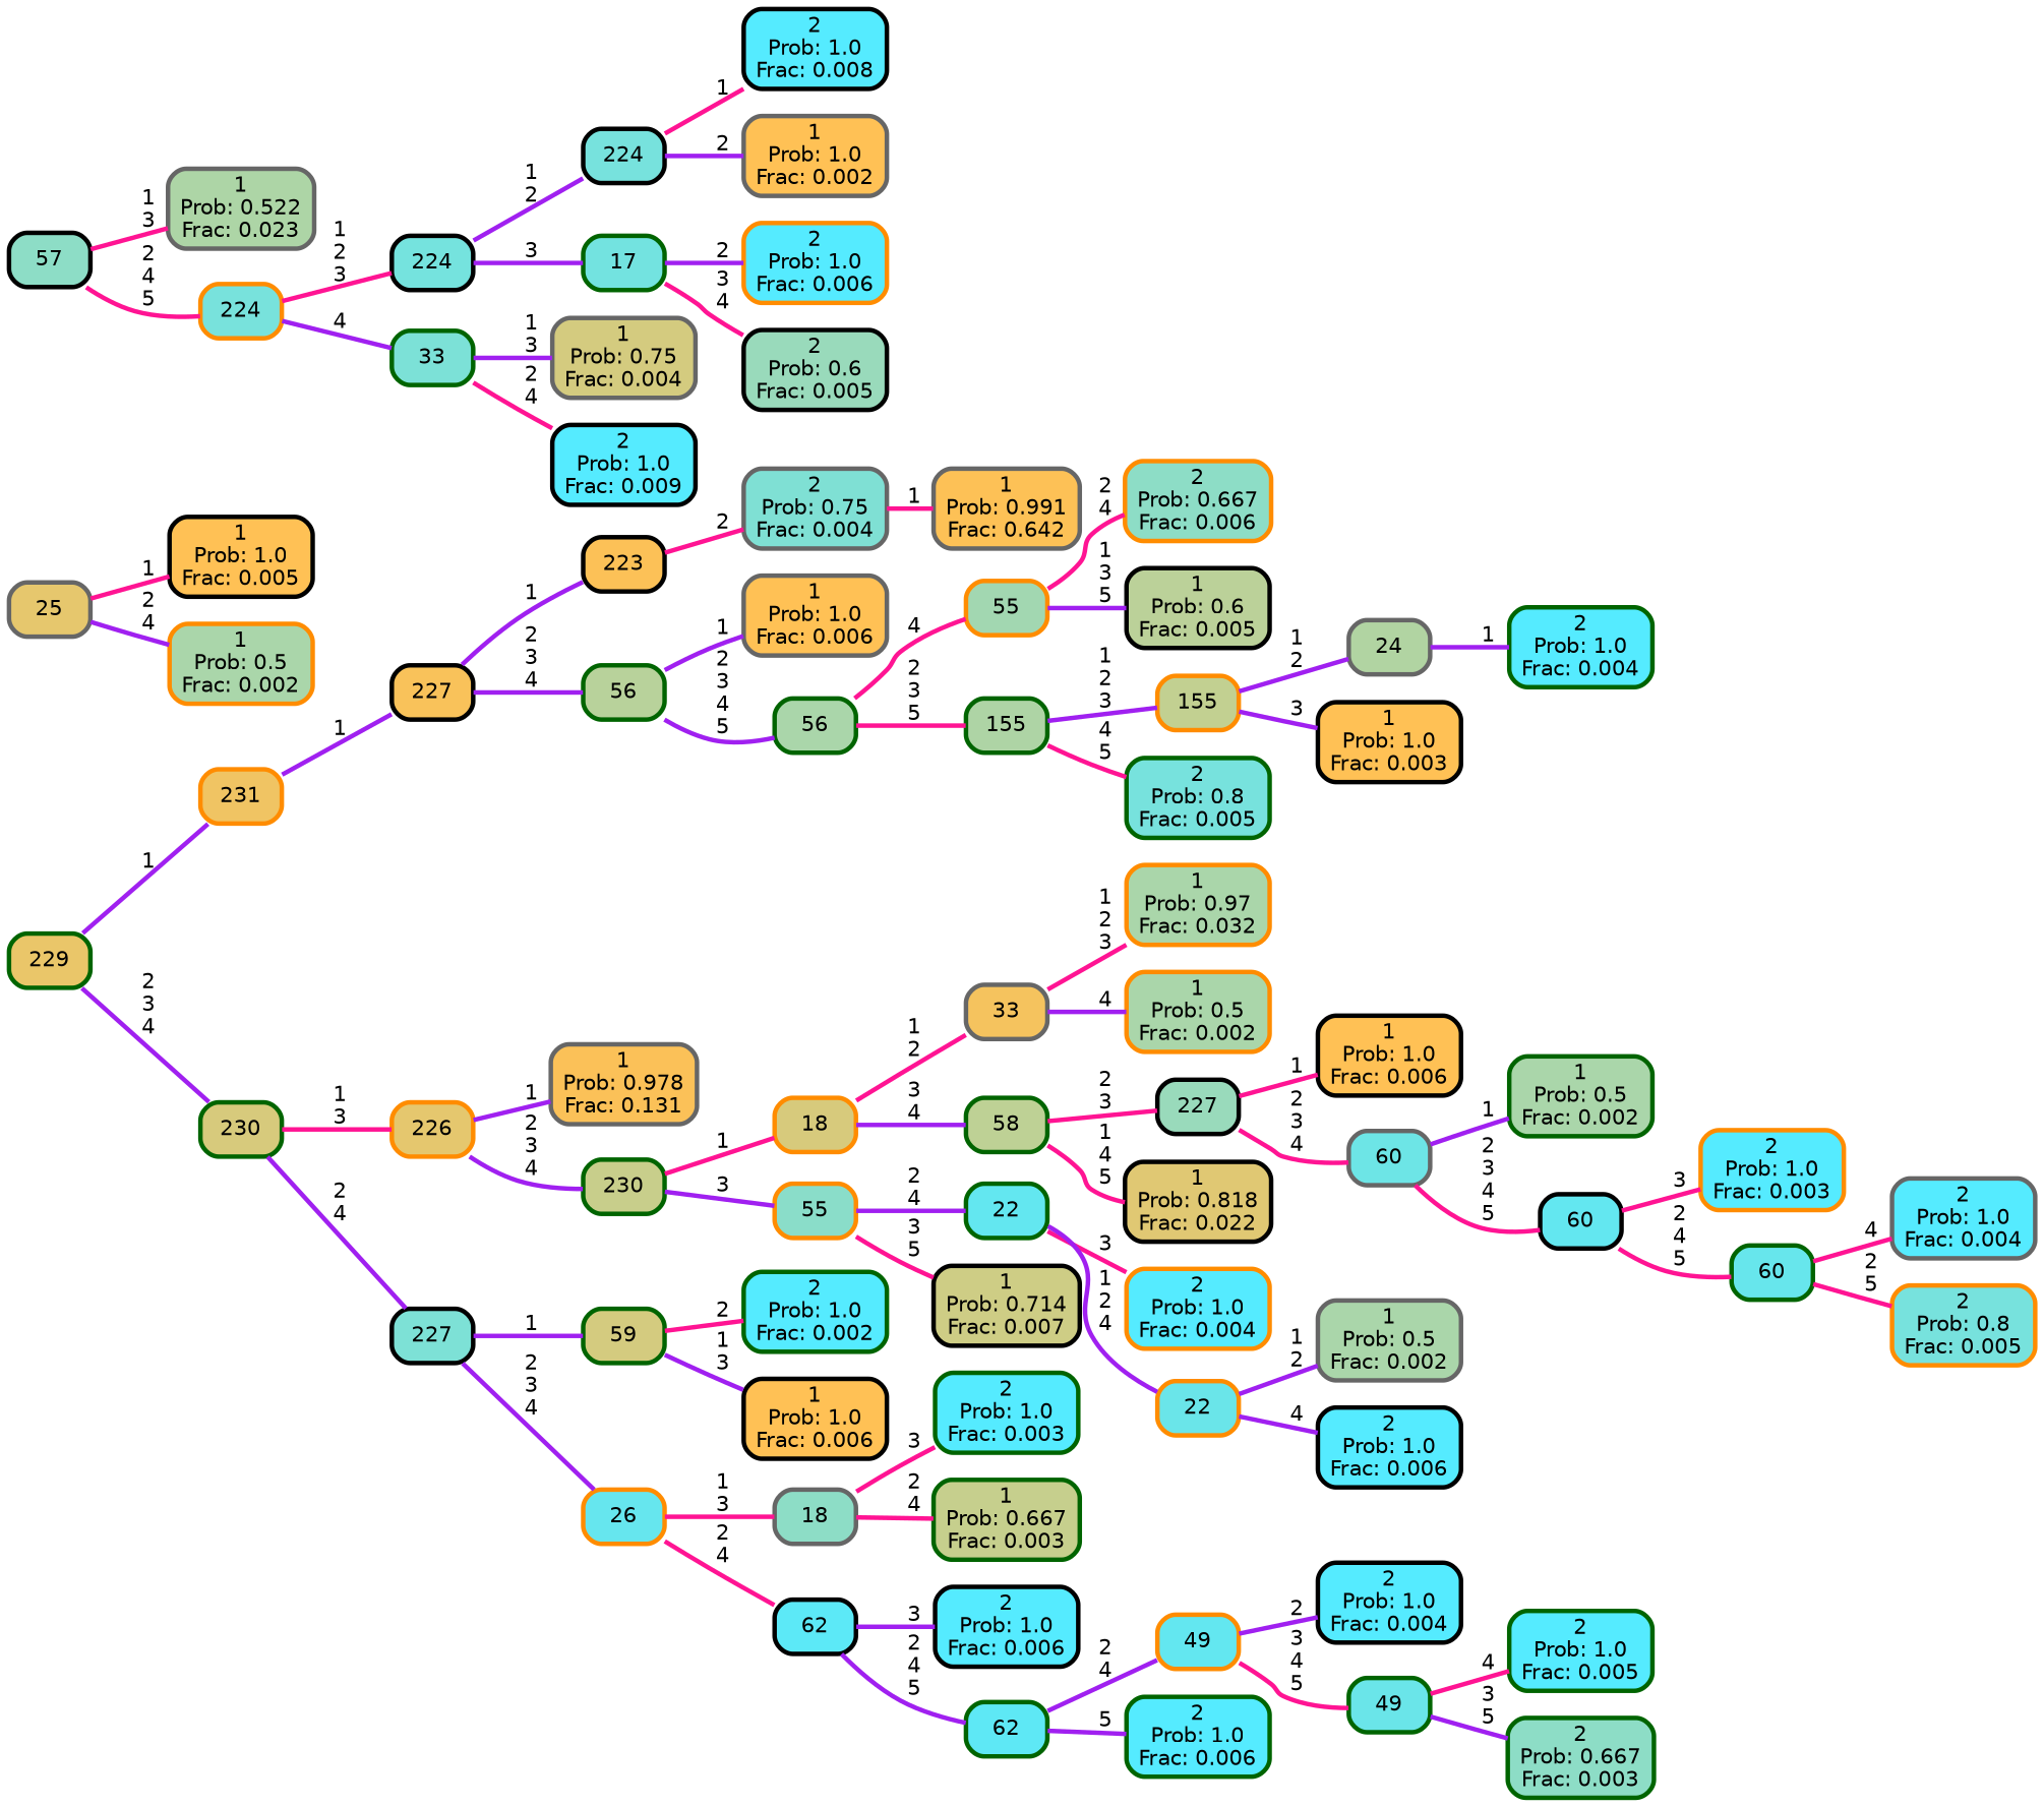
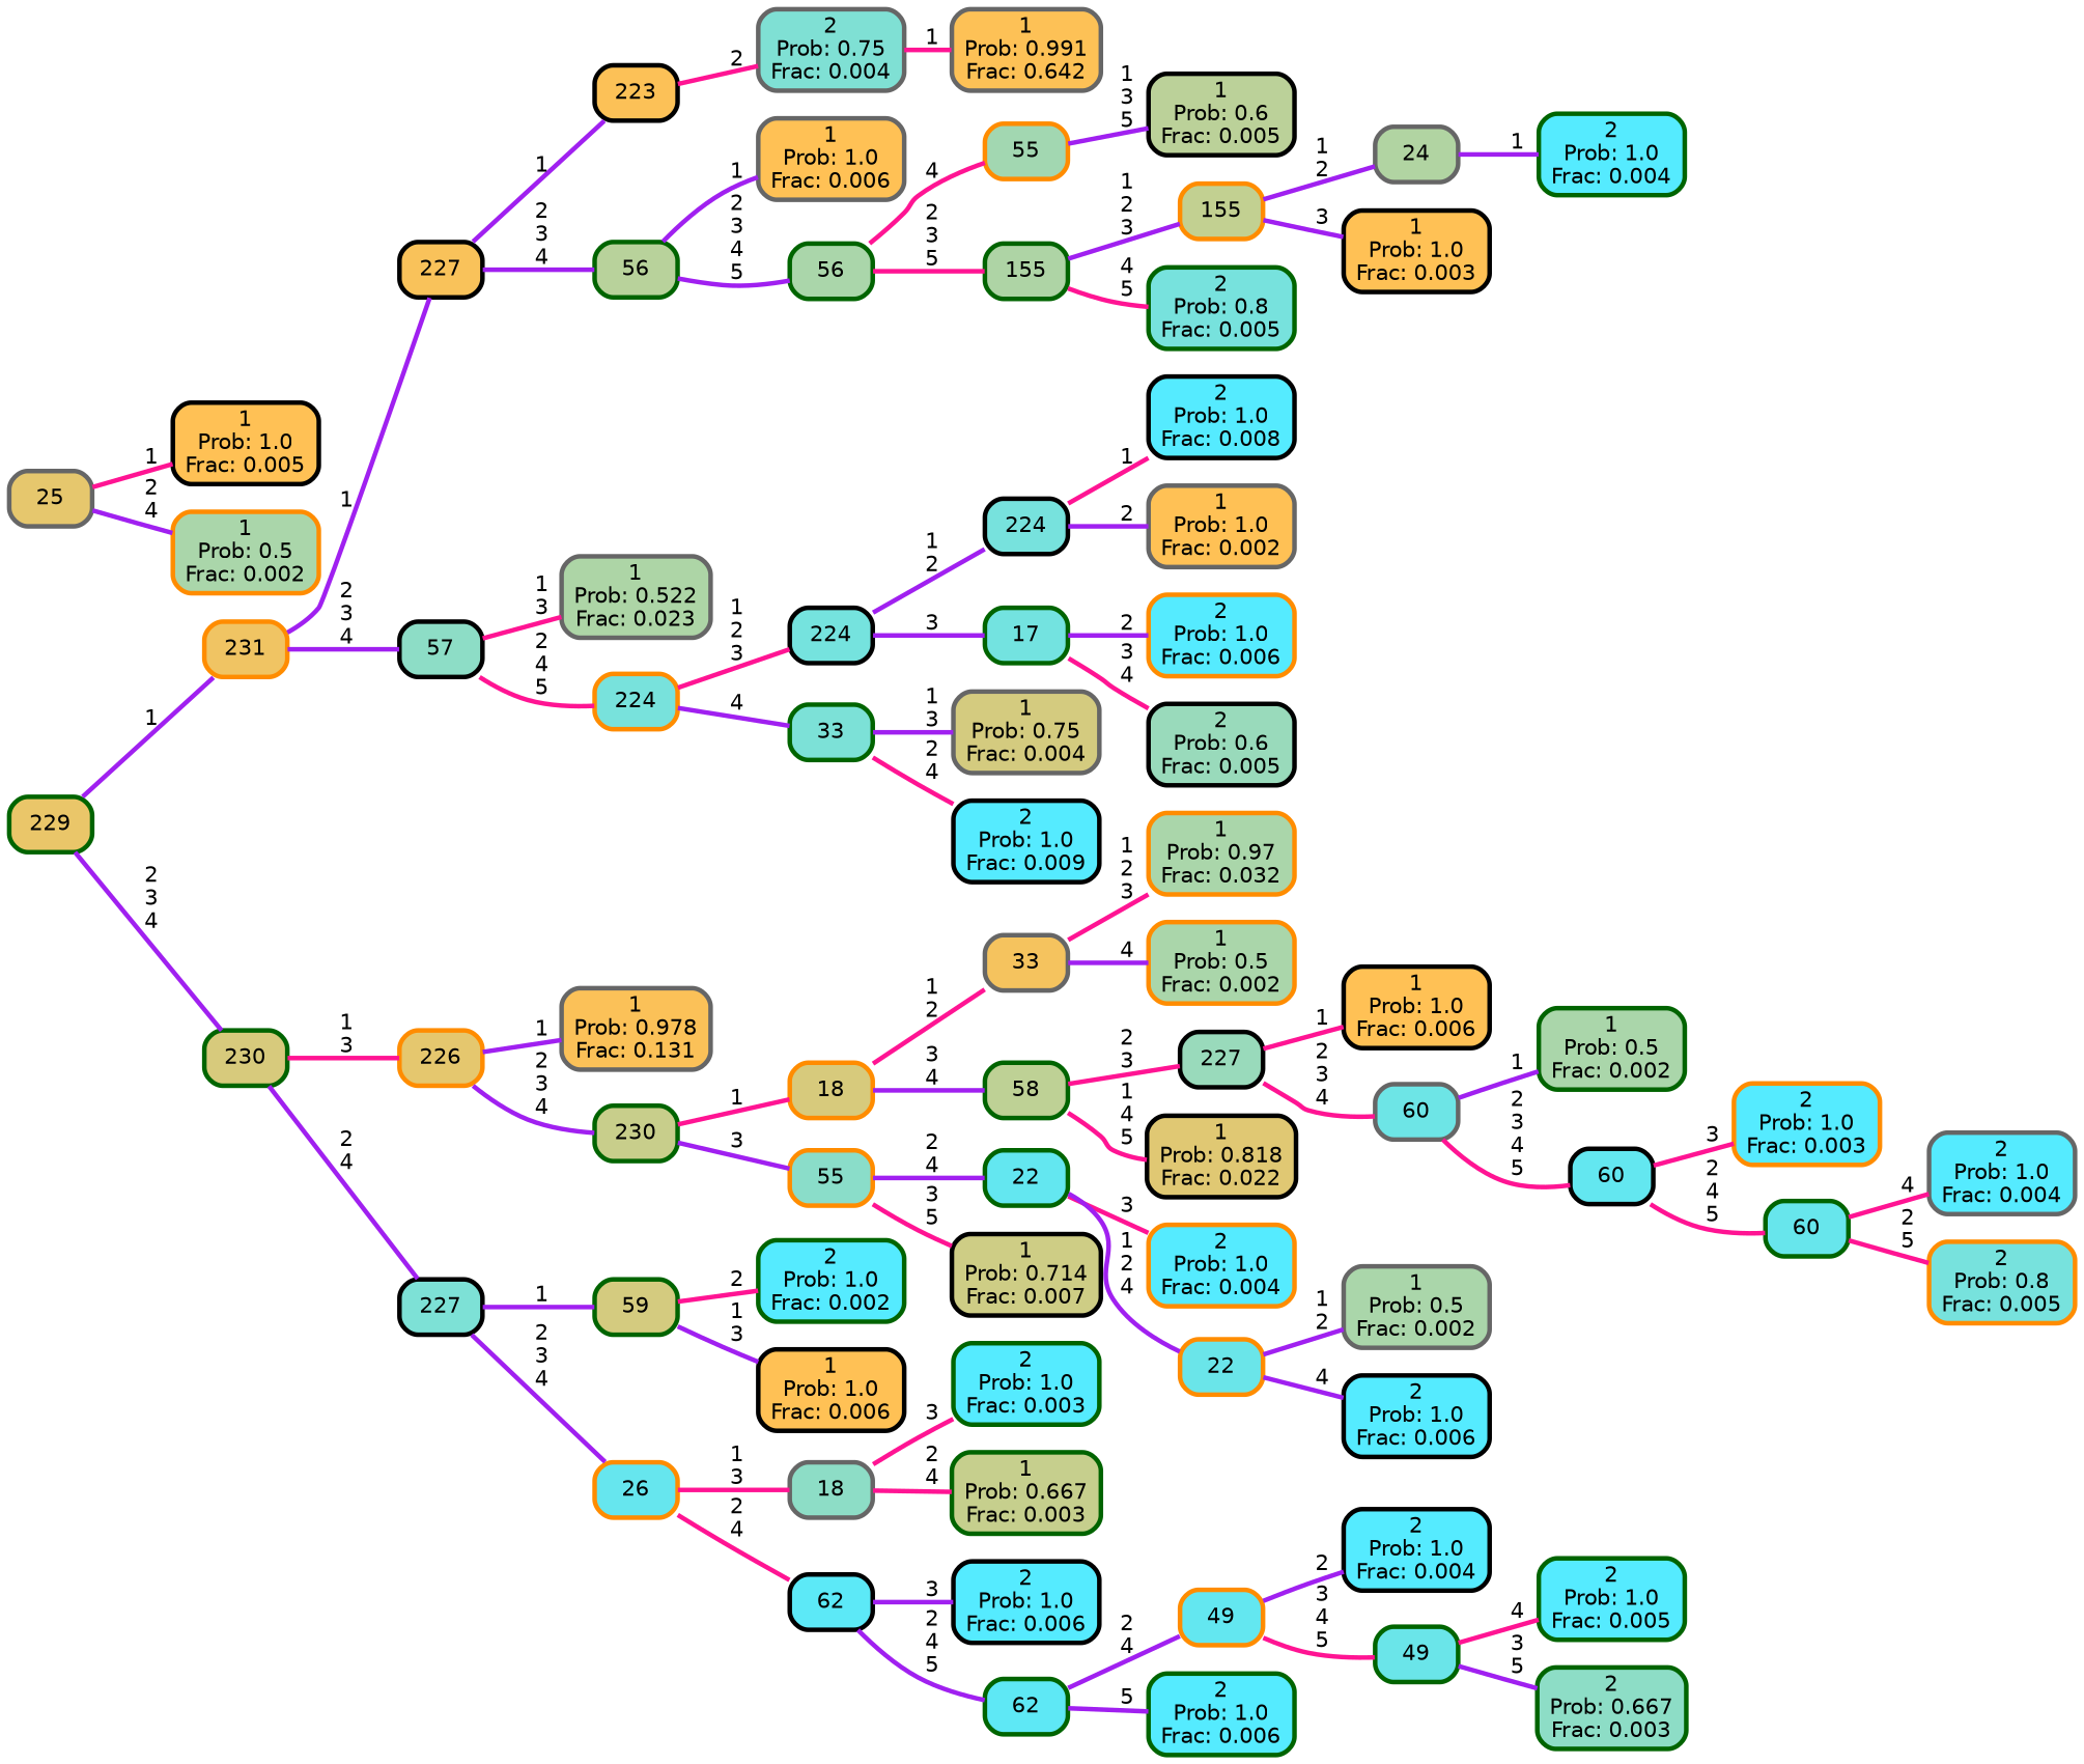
  graph {
    rankdir=LR
    ranksep="0 equally"
    splines=straight
    node [color=darkgreen fillcolor="#55ebff" fontcolor=black fontname=helvetica penwidth=3 shape=box style="filled, rounded"]
    edge [color=purple fontname=helvetica penwidth=3]
    n1 [color=gray40 fillcolor="#fdc156" label="1\nProb: 0.991\nFrac: 0.642"]
    n2 [color=black fillcolor="#fcc157" label=223]
    n3 [color=gray40 fillcolor="#7fe0d4" label="2\nProb: 0.75\nFrac: 0.004"]
    n4 [color=black fillcolor="#f9c25a" label=227]
    n5 [fillcolor="#b8d29b" label=56]
    n6 [color=gray40 fillcolor="#ffc155" label="1\nProb: 1.0\nFrac: 0.006"]
    n7 [fillcolor="#aad6aa" label=56]
    n8 [color=darkorange fillcolor="#a2d7b1" label=55]
    n9 [fillcolor="#aed4a5" label=155]
-   n10 [color=darkorange fillcolor="#8dddc6" label="2\nProb: 0.667\nFrac: 0.006"]
    n11 [color=black fillcolor="#bbd199" label="1\nProb: 0.6\nFrac: 0.005"]
    n12 [color=darkorange fillcolor="#c2d091" label=155]
    n13 [fillcolor="#77e2dd" label="2\nProb: 0.8\nFrac: 0.005"]
    n14 [label="2\nProb: 1.0\nFrac: 0.004"]
    n15 [color=gray40 fillcolor="#b1d4a2" label=24]
    n16 [color=gray40 fillcolor="#e6c76d" label=25]
    n17 [color=black fillcolor="#ffc155" label="1\nProb: 1.0\nFrac: 0.005"]
    n18 [color=darkorange fillcolor="#aad6aa" label="1\nProb: 0.5\nFrac: 0.002"]
    n19 [color=black fillcolor="#ffc155" label="1\nProb: 1.0\nFrac: 0.003"]
    n20 [color=darkorange fillcolor="#f0c463" label=231]
    n21 [color=black fillcolor="#8dddc6" label=57]
    n22 [color=gray40 fillcolor="#add5a6" label="1\nProb: 0.522\nFrac: 0.023"]
    n23 [color=darkorange fillcolor="#78e2dc" label=224]
    n24 [color=black fillcolor="#75e3de" label=224]
    n25 [fillcolor="#7ce1d7" label=33]
    n26 [color=black label="2\nProb: 1.0\nFrac: 0.008"]
    n27 [color=black fillcolor="#77e2dd" label=224]
    n28 [color=gray40 fillcolor="#ffc155" label="1\nProb: 1.0\nFrac: 0.002"]
    n29 [fillcolor="#73e3e0" label=17]
    n30 [color=darkorange label="2\nProb: 1.0\nFrac: 0.006"]
    n31 [color=black fillcolor="#99dabb" label="2\nProb: 0.6\nFrac: 0.005"]
    n32 [color=gray40 fillcolor="#d4cb7f" label="1\nProb: 0.75\nFrac: 0.004"]
    n33 [color=black label="2\nProb: 1.0\nFrac: 0.009"]
    n34 [fillcolor="#eac669" label=229]
    n35 [fillcolor="#d7ca7c" label=230]
    n36 [color=darkorange fillcolor="#e5c76e" label=226]
    n37 [color=black fillcolor="#7de1d6" label=227]
    n38 [color=gray40 fillcolor="#fbc158" label="1\nProb: 0.978\nFrac: 0.131"]
    n39 [fillcolor="#c8ce8b" label=230]
    n40 [color=darkorange fillcolor="#d7ca7c" label=18]
    n41 [color=darkorange fillcolor="#8addc9" label=55]
    n42 [color=darkorange fillcolor="#aad6aa" label="1\nProb: 0.97\nFrac: 0.032"]
    n43 [color=gray40 fillcolor="#f5c35e" label=33]
    n44 [color=darkorange fillcolor="#aad6aa" label="1\nProb: 0.5\nFrac: 0.002"]
    n45 [fillcolor="#bed195" label=58]
    n46 [color=black fillcolor="#99dabb" label=227]
    n47 [color=black fillcolor="#e0c873" label="1\nProb: 0.818\nFrac: 0.022"]
    n48 [color=black fillcolor="#ffc155" label="1\nProb: 1.0\nFrac: 0.006"]
    n49 [color=gray40 fillcolor="#6de5e6" label=60]
    n50 [fillcolor="#aad6aa" label="1\nProb: 0.5\nFrac: 0.002"]
    n51 [color=black fillcolor="#63e7f0" label=60]
    n52 [color=darkorange label="2\nProb: 1.0\nFrac: 0.003"]
    n53 [fillcolor="#67e6ec" label=60]
    n54 [color=gray40 label="2\nProb: 1.0\nFrac: 0.004"]
    n55 [color=darkorange fillcolor="#77e2dd" label="2\nProb: 0.8\nFrac: 0.005"]
    n56 [fillcolor="#63e7f0" label=22]
    n57 [color=black fillcolor="#cecd85" label="1\nProb: 0.714\nFrac: 0.007"]
    n58 [color=darkorange label="2\nProb: 1.0\nFrac: 0.004"]
    n59 [color=darkorange fillcolor="#6ae5e9" label=22]
    n60 [color=gray40 fillcolor="#aad6aa" label="1\nProb: 0.5\nFrac: 0.002"]
    n61 [color=black label="2\nProb: 1.0\nFrac: 0.006"]
    n62 [fillcolor="#d4cb7f" label=59]
    n63 [color=darkorange fillcolor="#66e6ee" label=26]
    n64 [label="2\nProb: 1.0\nFrac: 0.002"]
    n65 [color=black fillcolor="#ffc155" label="1\nProb: 1.0\nFrac: 0.006"]
    n66 [color=gray40 fillcolor="#8dddc6" label=18]
    n67 [color=black fillcolor="#5ce9f7" label=62]
    n68 [label="2\nProb: 1.0\nFrac: 0.003"]
    n69 [fillcolor="#c6cf8d" label="1\nProb: 0.667\nFrac: 0.003"]
    n70 [color=black label="2\nProb: 1.0\nFrac: 0.006"]
    n71 [fillcolor="#5ee8f5" label=62]
    n72 [color=darkorange fillcolor="#63e7f0" label=49]
    n73 [label="2\nProb: 1.0\nFrac: 0.006"]
    n74 [color=black label="2\nProb: 1.0\nFrac: 0.004"]
    n75 [fillcolor="#6ae5e9" label=49]
    n76 [label="2\nProb: 1.0\nFrac: 0.005"]
    n77 [fillcolor="#8dddc6" label="2\nProb: 0.667\nFrac: 0.003"]
    subgraph sub_1 {
      rank=same
    }
    n2 -- n3 [color=deeppink label=" 2"]
    n3 -- n1 [color=deeppink label=" 1"]
    n4 -- n2 [label=" 1"]
    n4 -- n5 [label=" 2\n 3\n 4"]
    n5 -- n6 [label=" 1"]
    n5 -- n7 [label=" 2\n 3\n 4\n 5"]
    n7 -- n8 [color=deeppink label=" 4"]
    n7 -- n9 [color=deeppink label=" 2\n 3\n 5"]
-   n8 -- n10 [color=deeppink label=" 2\n 4"]
    n8 -- n11 [label=" 1\n 3\n 5"]
    n9 -- n12 [label=" 1\n 2\n 3"]
    n9 -- n13 [color=deeppink label=" 4\n 5"]
    n12 -- n15 [label=" 1\n 2"]
    n12 -- n19 [label=" 3"]
    n15 -- n14 [label=" 1"]
    n16 -- n17 [color=deeppink label=" 1"]
    n16 -- n18 [label=" 2\n 4"]
    n20 -- n4 [label=" 1"]
+   n20 -- n21 [label=" 2\n 3\n 4"]
    n21 -- n22 [color=deeppink label=" 1\n 3"]
    n21 -- n23 [color=deeppink label=" 2\n 4\n 5"]
    n23 -- n24 [color=deeppink label=" 1\n 2\n 3"]
    n23 -- n25 [label=" 4"]
    n24 -- n27 [label=" 1\n 2"]
    n24 -- n29 [label=" 3"]
    n25 -- n32 [label=" 1\n 3"]
    n25 -- n33 [color=deeppink label=" 2\n 4"]
    n27 -- n26 [color=deeppink label=" 1"]
    n27 -- n28 [label=" 2"]
    n29 -- n30 [label=" 2"]
    n29 -- n31 [color=deeppink label=" 3\n 4"]
    n34 -- n20 [label=" 1"]
    n34 -- n35 [label=" 2\n 3\n 4"]
    n35 -- n36 [color=deeppink label=" 1\n 3"]
    n35 -- n37 [label=" 2\n 4"]
    n36 -- n38 [label=" 1"]
    n36 -- n39 [label=" 2\n 3\n 4"]
    n37 -- n62 [label=" 1"]
    n37 -- n63 [label=" 2\n 3\n 4"]
    n39 -- n40 [color=deeppink label=" 1"]
    n39 -- n41 [label=" 3"]
    n40 -- n43 [color=deeppink label=" 1\n 2"]
    n40 -- n45 [label=" 3\n 4"]
    n41 -- n56 [label=" 2\n 4"]
    n41 -- n57 [color=deeppink label=" 3\n 5"]
    n43 -- n42 [color=deeppink label=" 1\n 2\n 3"]
    n43 -- n44 [label=" 4"]
    n45 -- n46 [color=deeppink label=" 2\n 3"]
    n45 -- n47 [color=deeppink label=" 1\n 4\n 5"]
    n46 -- n48 [color=deeppink label=" 1"]
    n46 -- n49 [color=deeppink label=" 2\n 3\n 4"]
    n49 -- n50 [label=" 1"]
    n49 -- n51 [color=deeppink label=" 2\n 3\n 4\n 5"]
    n51 -- n52 [color=deeppink label=" 3"]
    n51 -- n53 [color=deeppink label=" 2\n 4\n 5"]
    n53 -- n54 [color=deeppink label=" 4"]
    n53 -- n55 [color=deeppink label=" 2\n 5"]
    n56 -- n58 [color=deeppink label=" 3"]
    n56 -- n59 [label=" 1\n 2\n 4"]
    n59 -- n60 [label=" 1\n 2"]
    n59 -- n61 [label=" 4"]
    n62 -- n64 [color=deeppink label=" 2"]
    n62 -- n65 [label=" 1\n 3"]
    n63 -- n66 [color=deeppink label=" 1\n 3"]
    n63 -- n67 [color=deeppink label=" 2\n 4"]
    n66 -- n68 [color=deeppink label=" 3"]
    n66 -- n69 [color=deeppink label=" 2\n 4"]
    n67 -- n70 [label=" 3"]
    n67 -- n71 [label=" 2\n 4\n 5"]
    n71 -- n72 [label=" 2\n 4"]
    n71 -- n73 [label=" 5"]
    n72 -- n74 [label=" 2"]
    n72 -- n75 [color=deeppink label=" 3\n 4\n 5"]
    n75 -- n76 [color=deeppink label=" 4"]
    n75 -- n77 [label=" 3\n 5"]
  }
